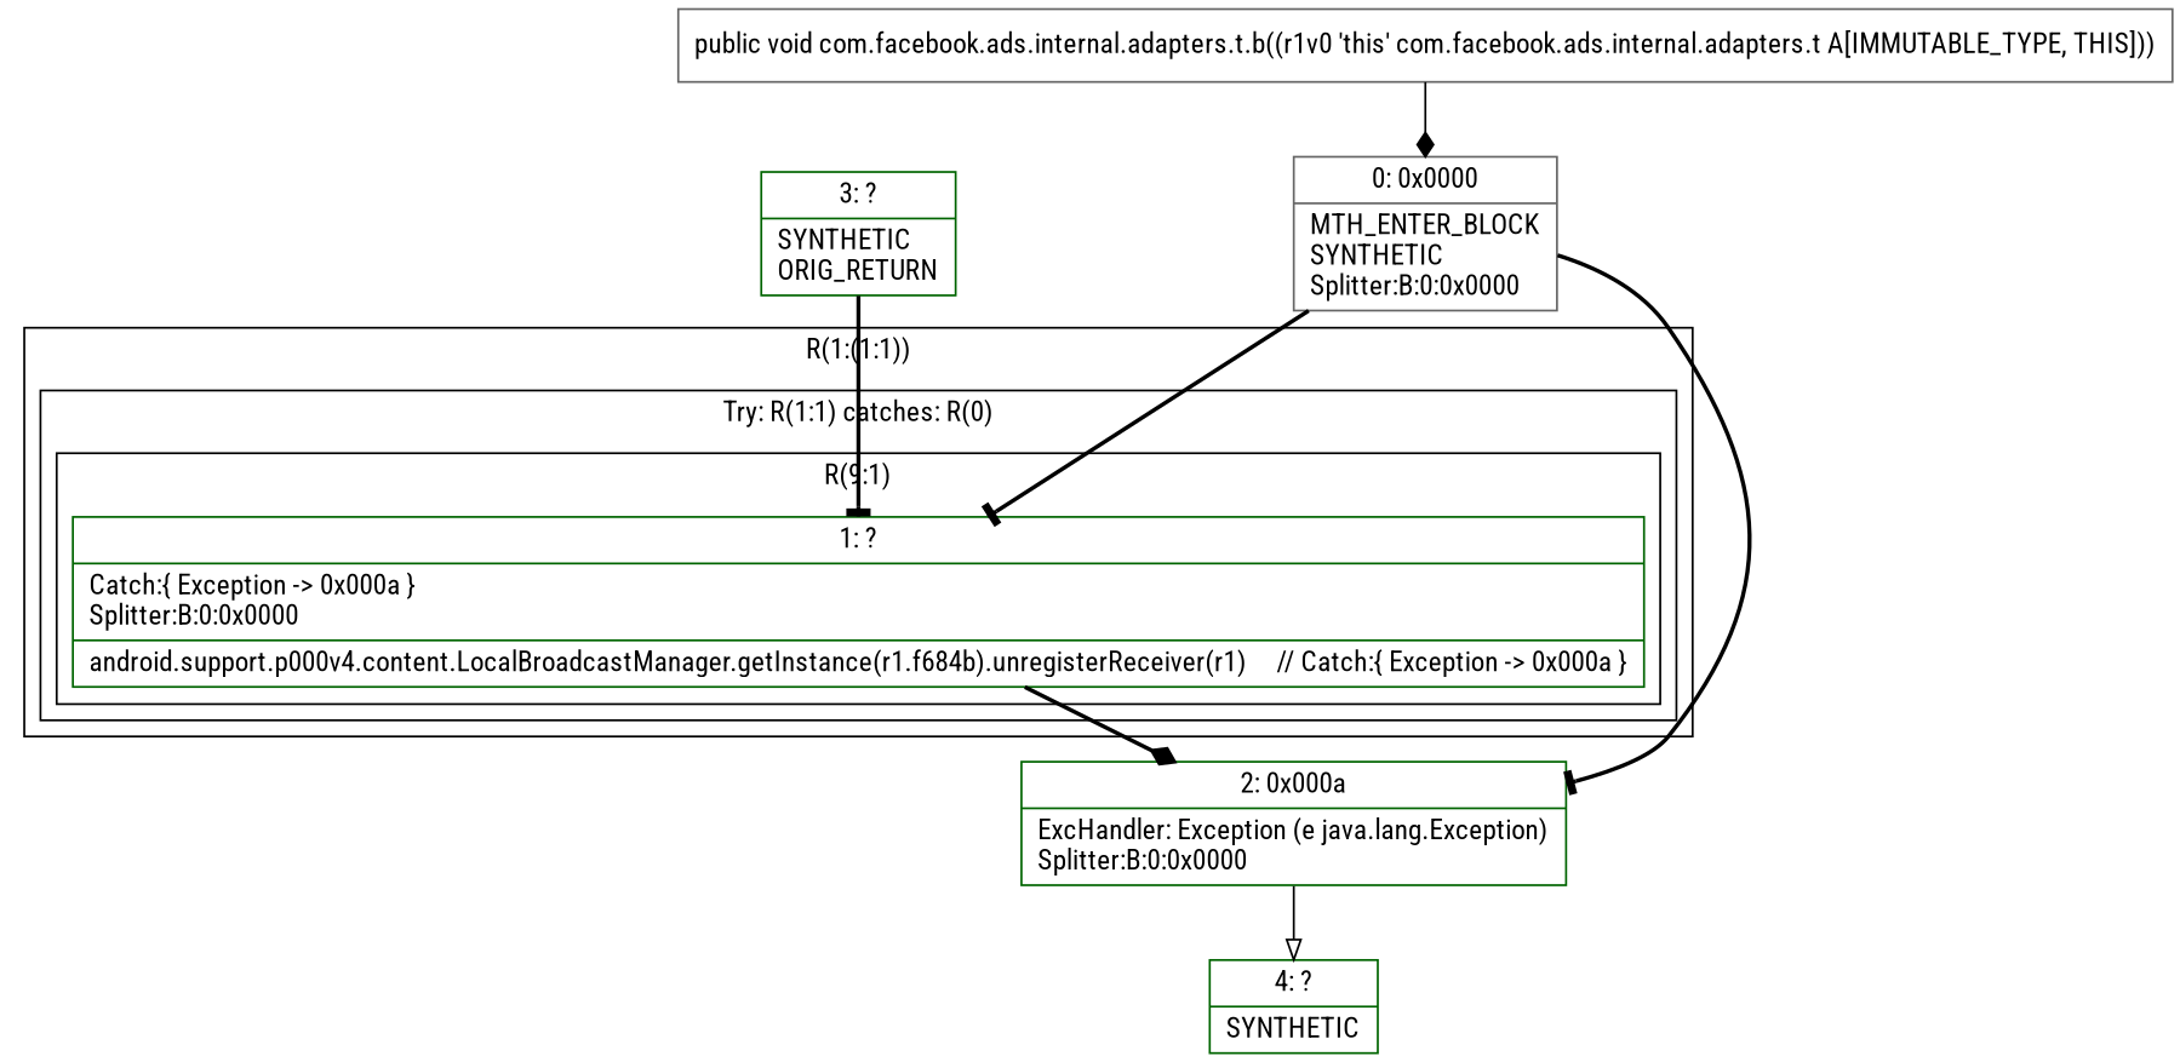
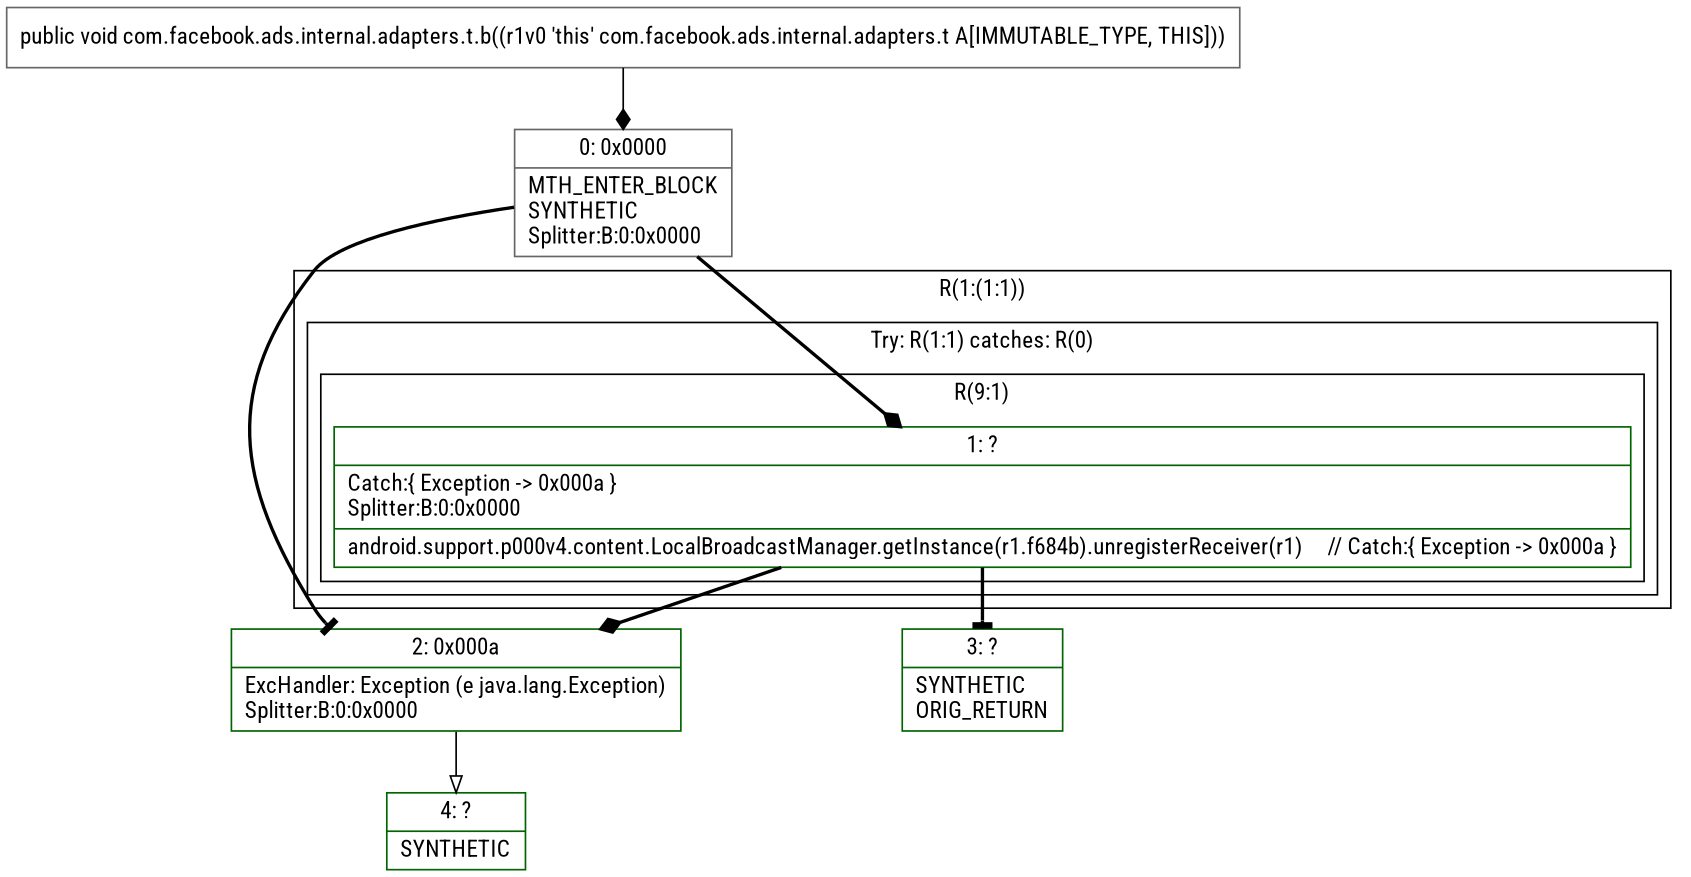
  digraph {
    fontname="Roboto Condensed"
    node [color=darkgreen fontname="Roboto Condensed" shape=record]
    edge [arrowhead=diamond fontname="Roboto Condensed" style=bold]
    n1 [label="{1\:\ ?|Catch:\{ Exception \-\> 0x000a \}\lSplitter:B:0:0x0000\l|android.support.p000v4.content.LocalBroadcastManager.getInstance(r1.f684b).unregisterReceiver(r1)     \/\/ Catch:\{ Exception \-\> 0x000a \}\l}"]
    n2 [label="{2\:\ 0x000a|ExcHandler: Exception (e java.lang.Exception)\lSplitter:B:0:0x0000\l}"]
    n3 [label="{3\:\ ?|SYNTHETIC\lORIG_RETURN\l}"]
    n4 [label="{4\:\ ?|SYNTHETIC\l}"]
    n5 [color=gray40 label="{0\:\ 0x0000|MTH_ENTER_BLOCK\lSYNTHETIC\lSplitter:B:0:0x0000\l}"]
    n6 [color=gray40 label="{public void com.facebook.ads.internal.adapters.t.b((r1v0 'this' com.facebook.ads.internal.adapters.t A[IMMUTABLE_TYPE, THIS])) }"]
    subgraph cluster_1 {
      label="R(1:(1:1))"
      subgraph cluster_2 {
        label="Try: R(1:1) catches: R(0)"
        subgraph cluster_3 {
          label="R(9:1)"
          n1
        }
        subgraph cluster_4 {
          label="R(0) | ExcHandler: Exception (e java.lang.Exception)\l"
        }
      }
    }
    subgraph cluster_5 {
      label="R(0) | ExcHandler: Exception (e java.lang.Exception)\l"
    }
    n1 -> n2
-   n3 -> n1 [arrowhead=tee]
+   n1 -> n3 [arrowhead=tee]
    n2 -> n4 [arrowhead=onormal style=solid]
-   n5 -> n1 [arrowhead=tee]
+   n5 -> n1
    n5 -> n2 [arrowhead=tee]
    n6 -> n5 [style=solid]
  }
